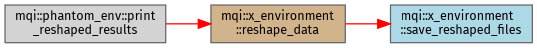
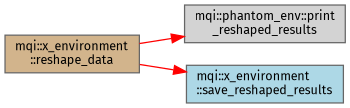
  digraph {
    fontname="Fira Sans"
    rankdir=RL
    node [color=grey40 fontname="Fira Sans" fontsize=10 shape=box style=filled]
    edge [color=red dir=back fontname="Fira Sans" fontsize=10 labelfontname=Helvetica labelfontsize=10 style=solid]
    n1 [color=gray40 fillcolor=tan fontcolor=black height=0.2 label="mqi::x_environment\l::reshape_data" width=0.4]
    n2 [fillcolor=lightgrey height=0.2 label="mqi::phantom_env::print\l_reshaped_results" width=0.4]
-   n3 [fillcolor=lightblue height=0.2 label="mqi::x_environment\l::save_reshaped_files" width=0.4]
-   n1 -> n2
+   n3 [fillcolor=lightblue height=0.2 label="mqi::x_environment\l::save_reshaped_results" width=0.4]
+   n2 -> n1
    n3 -> n1
  }
